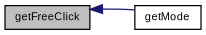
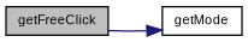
  digraph {
    rankdir=LR
    node [color=black fontname=Arial fontsize=9 shape=record]
    n1 [fillcolor=grey75 fontcolor=black height=0.2 label=getFreeClick style=filled width=0.4]
    n2 [height=0.2 label=getMode width=0.4]
-   n2 -> n1 [color=midnightblue fontname=Arial fontsize=9 labelfontname=Arial labelfontsize=9 style=solid]
+   n1 -> n2 [color=midnightblue fontname=Arial fontsize=9 labelfontname=Arial labelfontsize=9 style=solid]
  }
